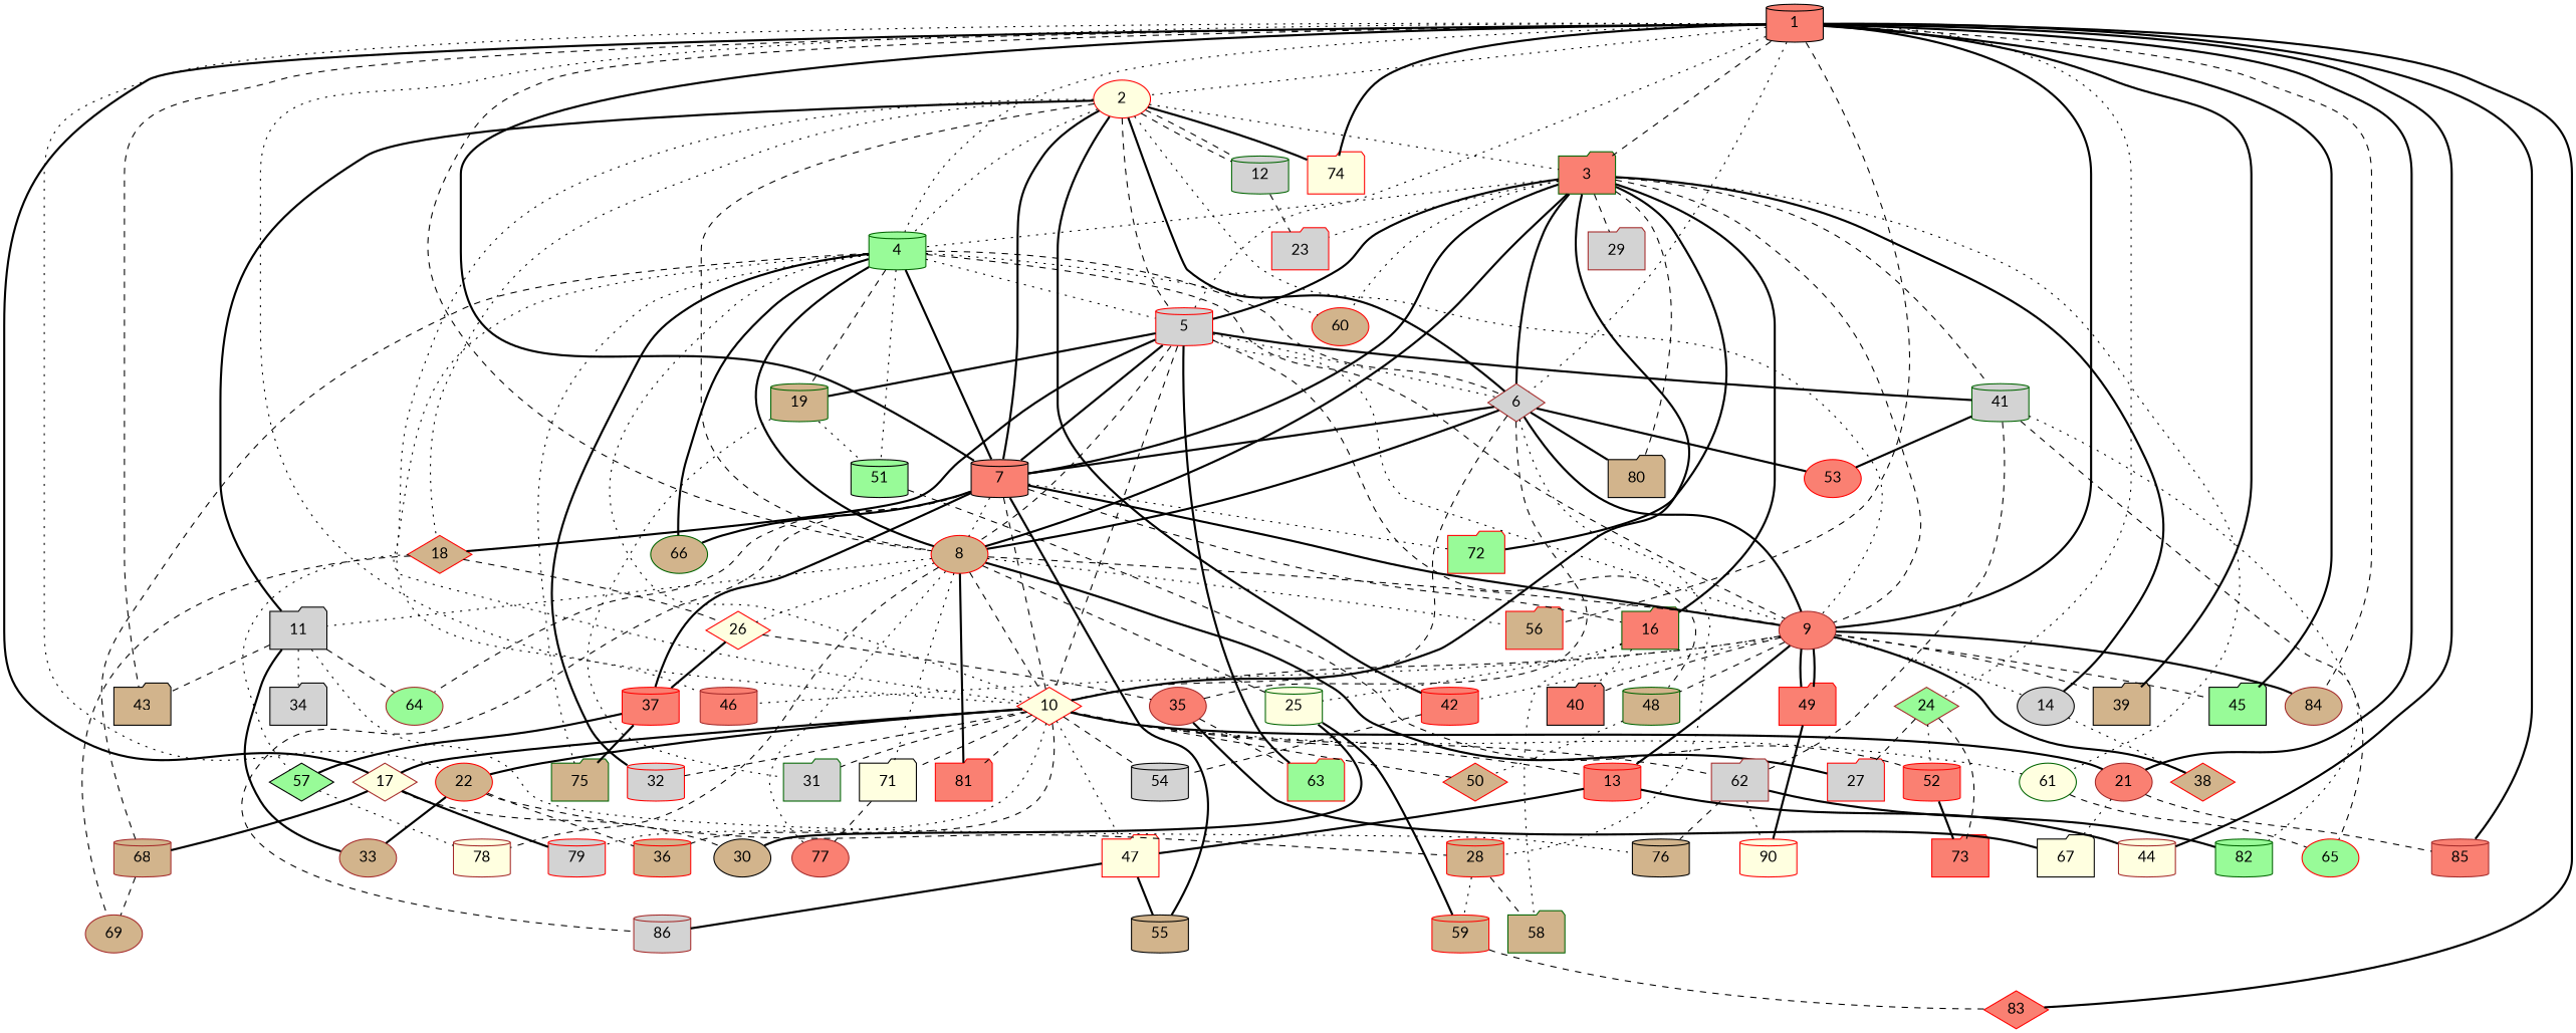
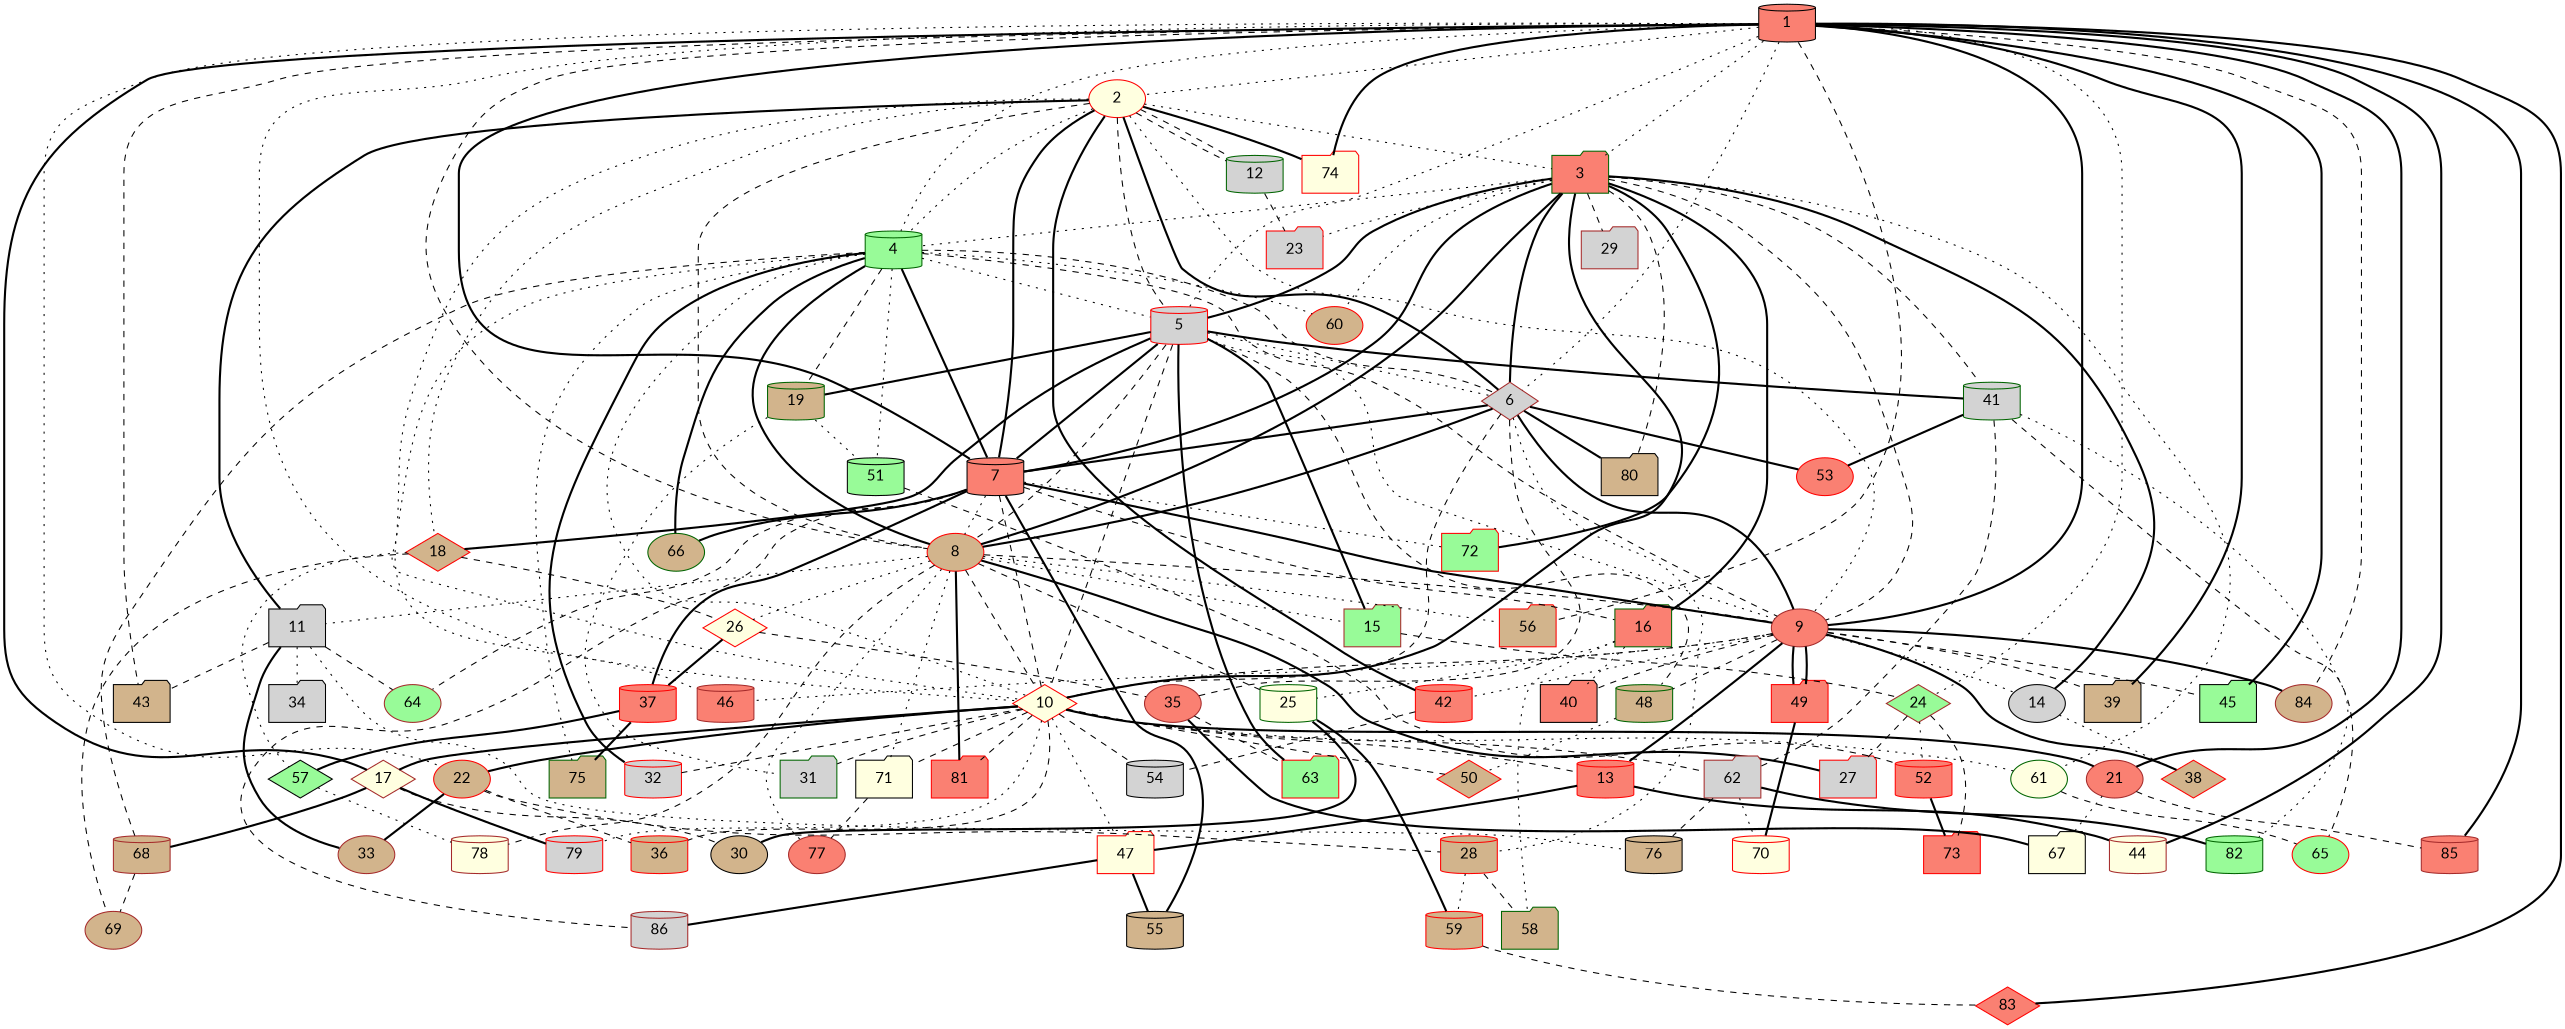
  graph {
    fontname=Lato
    node [color=red fillcolor=tan fontname=Lato shape=cylinder style=filled]
    edge [fontname=Lato style=bold]
    1 [color=black fillcolor=salmon]
    2 [fillcolor=lightyellow shape=ellipse]
    3 [color=darkgreen fillcolor=salmon shape=folder]
    4 [color=darkgreen fillcolor=palegreen]
    5 [fillcolor=lightgrey]
    6 [color=brown fillcolor=lightgrey shape=diamond]
    7 [color=black fillcolor=salmon]
    8 [shape=ellipse]
    9 [color=brown fillcolor=salmon shape=ellipse]
    10 [fillcolor=lightyellow shape=diamond]
    17 [color=brown fillcolor=lightyellow shape=diamond]
    21 [color=brown fillcolor=salmon shape=ellipse]
    22 [shape=ellipse]
    24 [color=brown fillcolor=palegreen shape=diamond]
    39 [color=black shape=folder]
    43 [color=black shape=folder]
    44 [color=brown fillcolor=lightyellow]
    45 [color=black fillcolor=palegreen shape=folder]
    56 [shape=folder]
    74 [fillcolor=lightyellow shape=folder]
    83 [fillcolor=salmon shape=diamond]
    84 [color=brown shape=ellipse]
    85 [color=brown fillcolor=salmon]
    11 [color=black fillcolor=lightgrey shape=folder]
    12 [color=darkgreen fillcolor=lightgrey]
    18 [shape=diamond]
    42 [fillcolor=salmon]
    14 [color=black fillcolor=lightgrey shape=ellipse]
    16 [color=darkgreen fillcolor=salmon shape=folder]
    23 [fillcolor=lightgrey shape=folder]
    29 [color=brown fillcolor=lightgrey shape=folder]
    41 [color=darkgreen fillcolor=lightgrey]
    60 [shape=ellipse]
    61 [color=darkgreen fillcolor=lightyellow shape=ellipse]
    72 [fillcolor=palegreen shape=folder]
    80 [color=black shape=folder]
    19 [color=darkgreen]
    32 [fillcolor=lightgrey]
    46 [color=brown fillcolor=salmon]
    51 [color=black fillcolor=palegreen]
    66 [color=darkgreen shape=ellipse]
    68 [color=brown]
    75 [color=darkgreen shape=folder]
+   15 [color=brown fillcolor=palegreen shape=folder]
    48 [color=darkgreen]
    63 [fillcolor=palegreen shape=folder]
    28
    35 [color=brown fillcolor=salmon shape=ellipse]
    53 [fillcolor=salmon shape=ellipse]
    37 [fillcolor=salmon]
    55 [color=black]
    64 [color=brown fillcolor=palegreen shape=ellipse]
    86 [color=brown fillcolor=lightgrey]
    25 [color=darkgreen fillcolor=lightyellow]
    26 [fillcolor=lightyellow shape=diamond]
    27 [fillcolor=lightgrey shape=folder]
    71 [color=black fillcolor=lightyellow shape=folder]
    77 [color=brown fillcolor=salmon shape=ellipse]
    78 [color=brown fillcolor=lightyellow]
    81 [fillcolor=salmon shape=folder]
    13 [fillcolor=salmon]
    38 [shape=diamond]
    40 [color=black fillcolor=salmon shape=folder]
    49 [fillcolor=salmon shape=folder]
    31 [color=darkgreen fillcolor=lightgrey shape=folder]
    36
    47 [fillcolor=lightyellow shape=folder]
    50 [shape=diamond]
    54 [color=black fillcolor=lightgrey]
    62 [color=brown fillcolor=lightgrey shape=folder]
    79 [fillcolor=lightgrey]
    30 [color=black shape=ellipse]
    67 [color=black fillcolor=lightyellow shape=folder]
    33 [color=brown shape=ellipse]
    52 [fillcolor=salmon]
    73 [fillcolor=salmon shape=folder]
    34 [color=black fillcolor=lightgrey shape=folder]
    76 [color=black]
    57 [color=black fillcolor=palegreen shape=diamond]
    69 [color=brown shape=ellipse]
    58 [color=darkgreen shape=folder]
    65 [fillcolor=palegreen shape=ellipse]
    82 [color=darkgreen fillcolor=palegreen]
    59
-   70 [fillcolor=lightyellow label=90]
+   70 [fillcolor=lightyellow]
    1 -- 2 [style=dotted]
-   1 -- 3 [style=dashed]
+   1 -- 3 [style=dotted]
    1 -- 4 [style=dotted]
    1 -- 5 [style=dotted]
    1 -- 6 [style=dotted]
    1 -- 7
    1 -- 8 [style=dashed]
    1 -- 9
    1 -- 10 [style=dotted]
    1 -- 17
    1 -- 21
    1 -- 22 [style=dotted]
    1 -- 24 [style=dotted]
    1 -- 39
    1 -- 43 [style=dashed]
    1 -- 44
    1 -- 45
    1 -- 56 [style=dashed]
    1 -- 74
    1 -- 83
    1 -- 84 [style=dashed]
    1 -- 85
    2 -- 3 [style=dotted]
    2 -- 4 [style=dotted]
    2 -- 5 [style=dashed]
    2 -- 6
    2 -- 7
    2 -- 8 [style=dashed]
    2 -- 9 [style=dotted]
    2 -- 10 [style=dotted]
    2 -- 74
    2 -- 11
    2 -- 12 [style=dashed]
    2 -- 12 [style=dashed]
    2 -- 18 [style=dotted]
    2 -- 42
    3 -- 4 [style=dotted]
    3 -- 5
    3 -- 6
    3 -- 7
    3 -- 8
    3 -- 9 [style=dashed]
    3 -- 10
    3 -- 14
    3 -- 16
    3 -- 23 [style=dotted]
    3 -- 29 [style=dashed]
    3 -- 41 [style=dashed]
    3 -- 60 [style=dotted]
    3 -- 61 [style=dotted]
    3 -- 72
    3 -- 80 [style=dashed]
    4 -- 5 [style=dotted]
    4 -- 6 [style=dashed]
    4 -- 7
    4 -- 8
    4 -- 9 [style=dashed]
    4 -- 10 [style=dotted]
    4 -- 60 [style=dotted]
    4 -- 19 [style=dashed]
    4 -- 32
    4 -- 46 [style=dotted]
    4 -- 51 [style=dotted]
    4 -- 66
    4 -- 68 [style=dashed]
    4 -- 75 [style=dotted]
    5 -- 6 [style=dotted]
    5 -- 7
    5 -- 8 [style=dashed]
    5 -- 9 [style=dotted]
    5 -- 10 [style=dashed]
    5 -- 18
    5 -- 41
    5 -- 19
+   5 -- 15
    5 -- 48 [style=dashed]
    5 -- 63
    6 -- 7
    6 -- 8
    6 -- 9
    6 -- 10 [style=dashed]
    6 -- 80
    6 -- 28 [style=dotted]
    6 -- 35 [style=dashed]
    6 -- 53
    7 -- 8 [style=dotted]
    7 -- 9
    7 -- 10 [style=dashed]
    7 -- 16 [style=dashed]
    7 -- 72 [style=dotted]
    7 -- 66
    7 -- 37
    7 -- 55
    7 -- 64 [style=dashed]
    7 -- 86 [style=dashed]
    8 -- 9 [style=dashed]
    8 -- 10 [style=dashed]
    8 -- 56 [style=dotted]
    8 -- 11 [style=dotted]
+   8 -- 15 [style=dotted]
    8 -- 25 [style=dashed]
    8 -- 26 [style=dotted]
    8 -- 27
    8 -- 71 [style=dotted]
    8 -- 77 [style=dotted]
    8 -- 78 [style=dashed]
    8 -- 81
    9 -- 10 [style=dashed]
    9 -- 39 [style=dashed]
    9 -- 45 [style=dashed]
    9 -- 84
    9 -- 42 [style=dotted]
    9 -- 14 [style=dotted]
    9 -- 46 [style=dotted]
    9 -- 48 [style=dashed]
    9 -- 13
    9 -- 38
    9 -- 40 [style=dashed]
    9 -- 49
    9 -- 49
    10 -- 17
    10 -- 21
    10 -- 22
    10 -- 61 [style=dotted]
    10 -- 32 [style=dashed]
    10 -- 71 [style=dashed]
    10 -- 81 [style=dashed]
    10 -- 13 [style=dashed]
    10 -- 31 [style=dashed]
    10 -- 36 [style=dashed]
    10 -- 47 [style=dotted]
    10 -- 50 [style=dashed]
    10 -- 54 [style=dashed]
    10 -- 62 [style=dashed]
    10 -- 79 [style=dotted]
    17 -- 68
    17 -- 79
    17 -- 30 [style=dashed]
    21 -- 85 [style=dashed]
    21 -- 67 [style=dotted]
    22 -- 28 [style=dashed]
    22 -- 36 [style=dashed]
    22 -- 33
    24 -- 27 [style=dashed]
    24 -- 52 [style=dotted]
    24 -- 73 [style=dashed]
    11 -- 43 [style=dashed]
    11 -- 64 [style=dashed]
    11 -- 33
    11 -- 34 [style=dotted]
    11 -- 76 [style=dotted]
    12 -- 23 [style=dashed]
    18 -- 26 [style=dashed]
    18 -- 57 [style=dotted]
    18 -- 69 [style=dashed]
    42 -- 54 [style=dashed]
    14 -- 38 [style=dotted]
    16 -- 25 [style=dotted]
    16 -- 40 [style=dotted]
    16 -- 58 [style=dotted]
    41 -- 53
    41 -- 62 [style=dashed]
    41 -- 65 [style=dashed]
    41 -- 82 [style=dotted]
    61 -- 65 [style=dashed]
    19 -- 51 [style=dotted]
    19 -- 31 [style=dotted]
    51 -- 52 [style=dashed]
    68 -- 69 [style=dashed]
+   15 -- 24 [style=dashed]
    48 -- 50 [style=dotted]
    28 -- 58 [style=dashed]
    28 -- 59 [style=dotted]
    35 -- 63 [style=dashed]
    35 -- 67
    37 -- 75
    37 -- 57
    25 -- 30
    25 -- 59
    26 -- 35 [style=dashed]
    26 -- 37
    71 -- 77 [style=dashed]
    13 -- 44
    13 -- 47
    49 -- 70
    47 -- 55
    47 -- 86
    62 -- 76 [style=dashed]
    62 -- 82
    62 -- 70 [style=dotted]
    52 -- 73
    57 -- 78 [style=dotted]
    59 -- 83 [style=dashed]
  }
